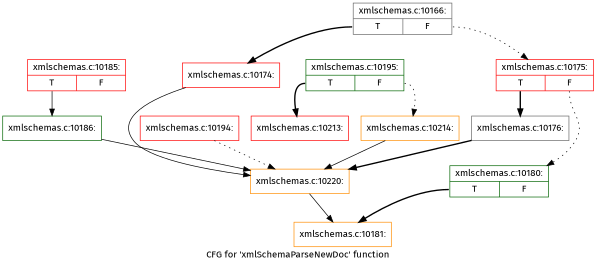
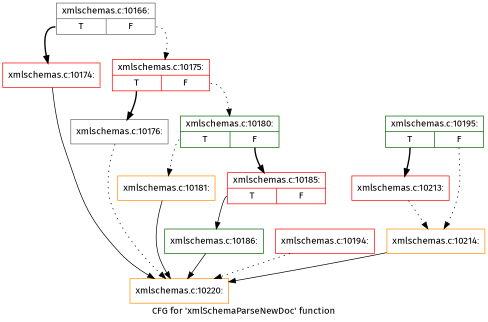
  digraph {
    fontname="Fira Sans"
    label="CFG for 'xmlSchemaParseNewDoc' function"
    node [color=red fontname="Fira Sans" shape=record]
    edge [fontname="Fira Sans" style=dotted]
    n1 [color=gray40 label="{xmlschemas.c:10166:|{<s0>T|<s1>F}}"]
    n2 [label="{xmlschemas.c:10174:}"]
    n3 [label="{xmlschemas.c:10175:|{<s0>T|<s1>F}}"]
    n4 [color=darkorange label="{xmlschemas.c:10220:}"]
    n5 [color=gray40 label="{xmlschemas.c:10176:}"]
    n6 [color=darkgreen label="{xmlschemas.c:10180:|{<s0>T|<s1>F}}"]
    n7 [color=darkorange label="{xmlschemas.c:10181:}"]
    n8 [label="{xmlschemas.c:10185:|{<s0>T|<s1>F}}"]
    n9 [color=darkgreen label="{xmlschemas.c:10186:}"]
    n10 [label="{xmlschemas.c:10194:}"]
    n11 [color=darkgreen label="{xmlschemas.c:10195:|{<s0>T|<s1>F}}"]
    n12 [label="{xmlschemas.c:10213:}"]
    n13 [color=darkorange label="{xmlschemas.c:10214:}"]
    n1 -> n2 [style=bold tailport=s0]
    n1 -> n3 [tailport=s1]
    n2 -> n4 [style=solid]
    n3 -> n5 [style=bold tailport=s0]
    n3 -> n6 [tailport=s1]
-   n5 -> n4 [style=bold]
-   n6 -> n7 [style=bold tailport=s0]
-   n4 -> n7 [style=solid]
+   n5 -> n4
+   n6 -> n7 [tailport=s0]
+   n6 -> n8 [style=bold tailport=s1]
+   n7 -> n4 [style=solid]
    n8 -> n9 [style=solid tailport=s0]
    n9 -> n4 [style=solid]
    n10 -> n4
    n11 -> n12 [style=bold tailport=s0]
    n11 -> n13 [tailport=s1]
+   n12 -> n13
    n13 -> n4 [style=solid]
  }
